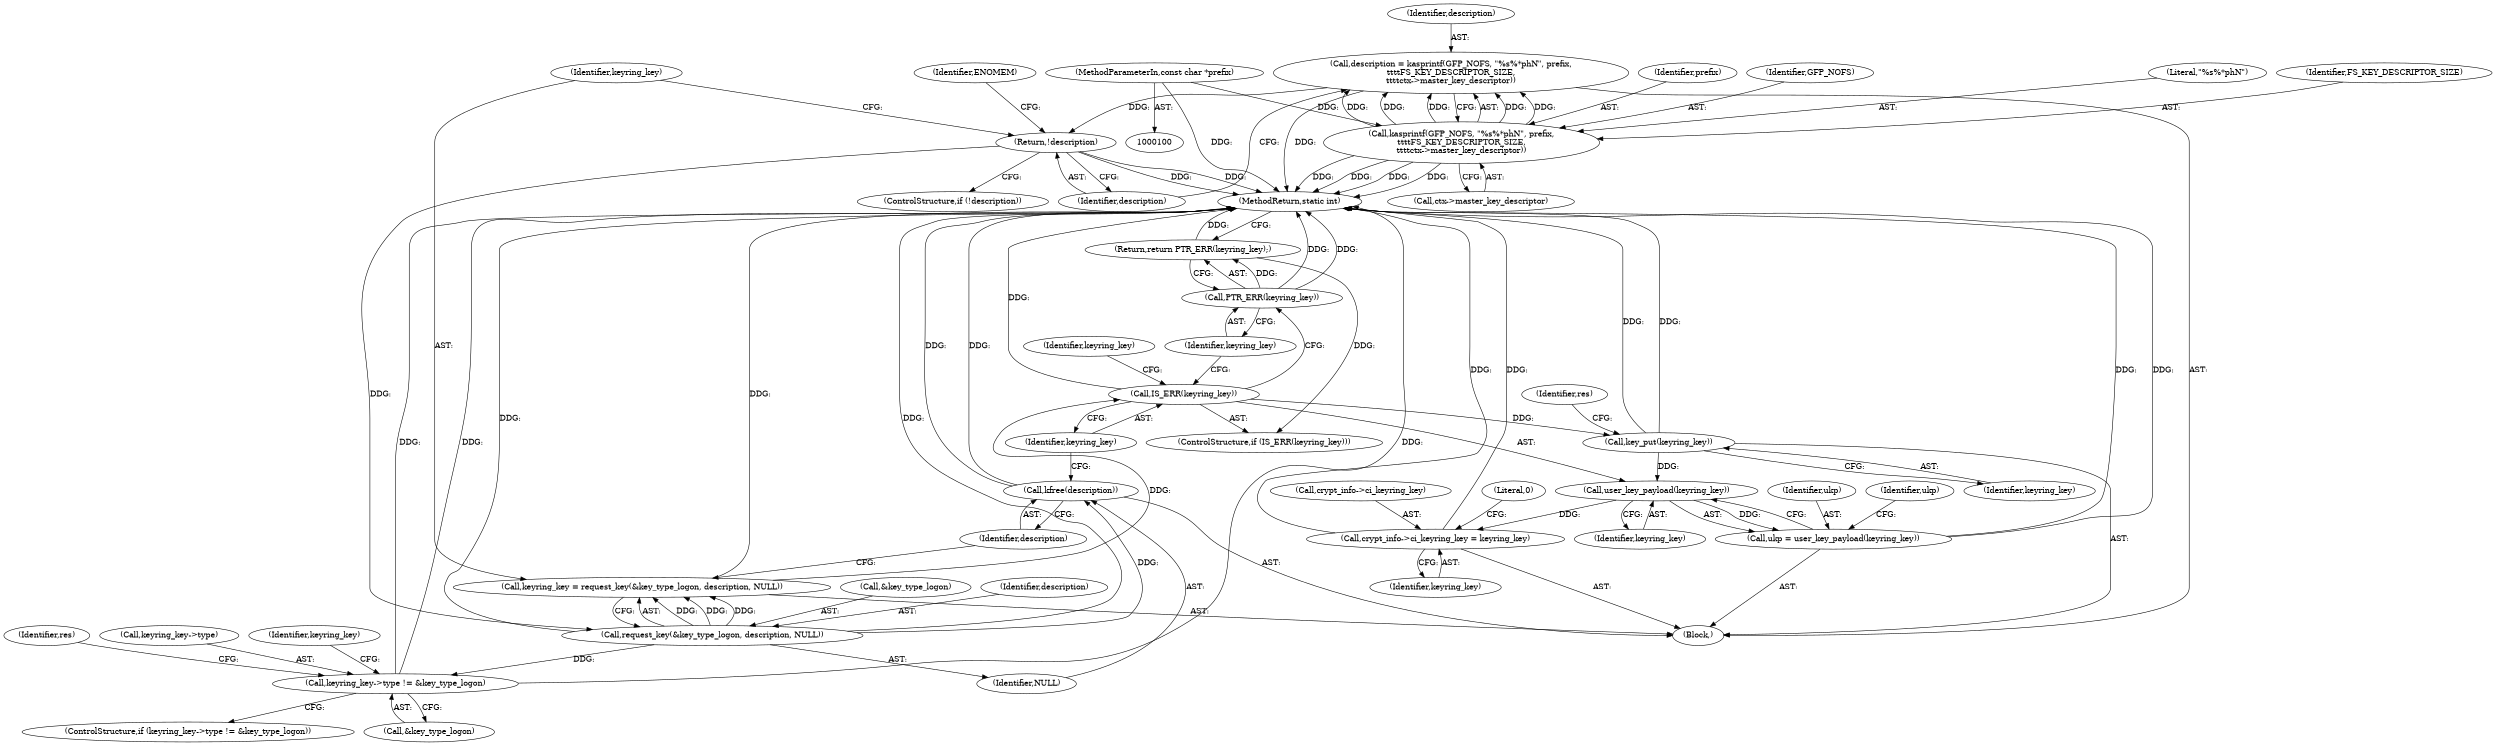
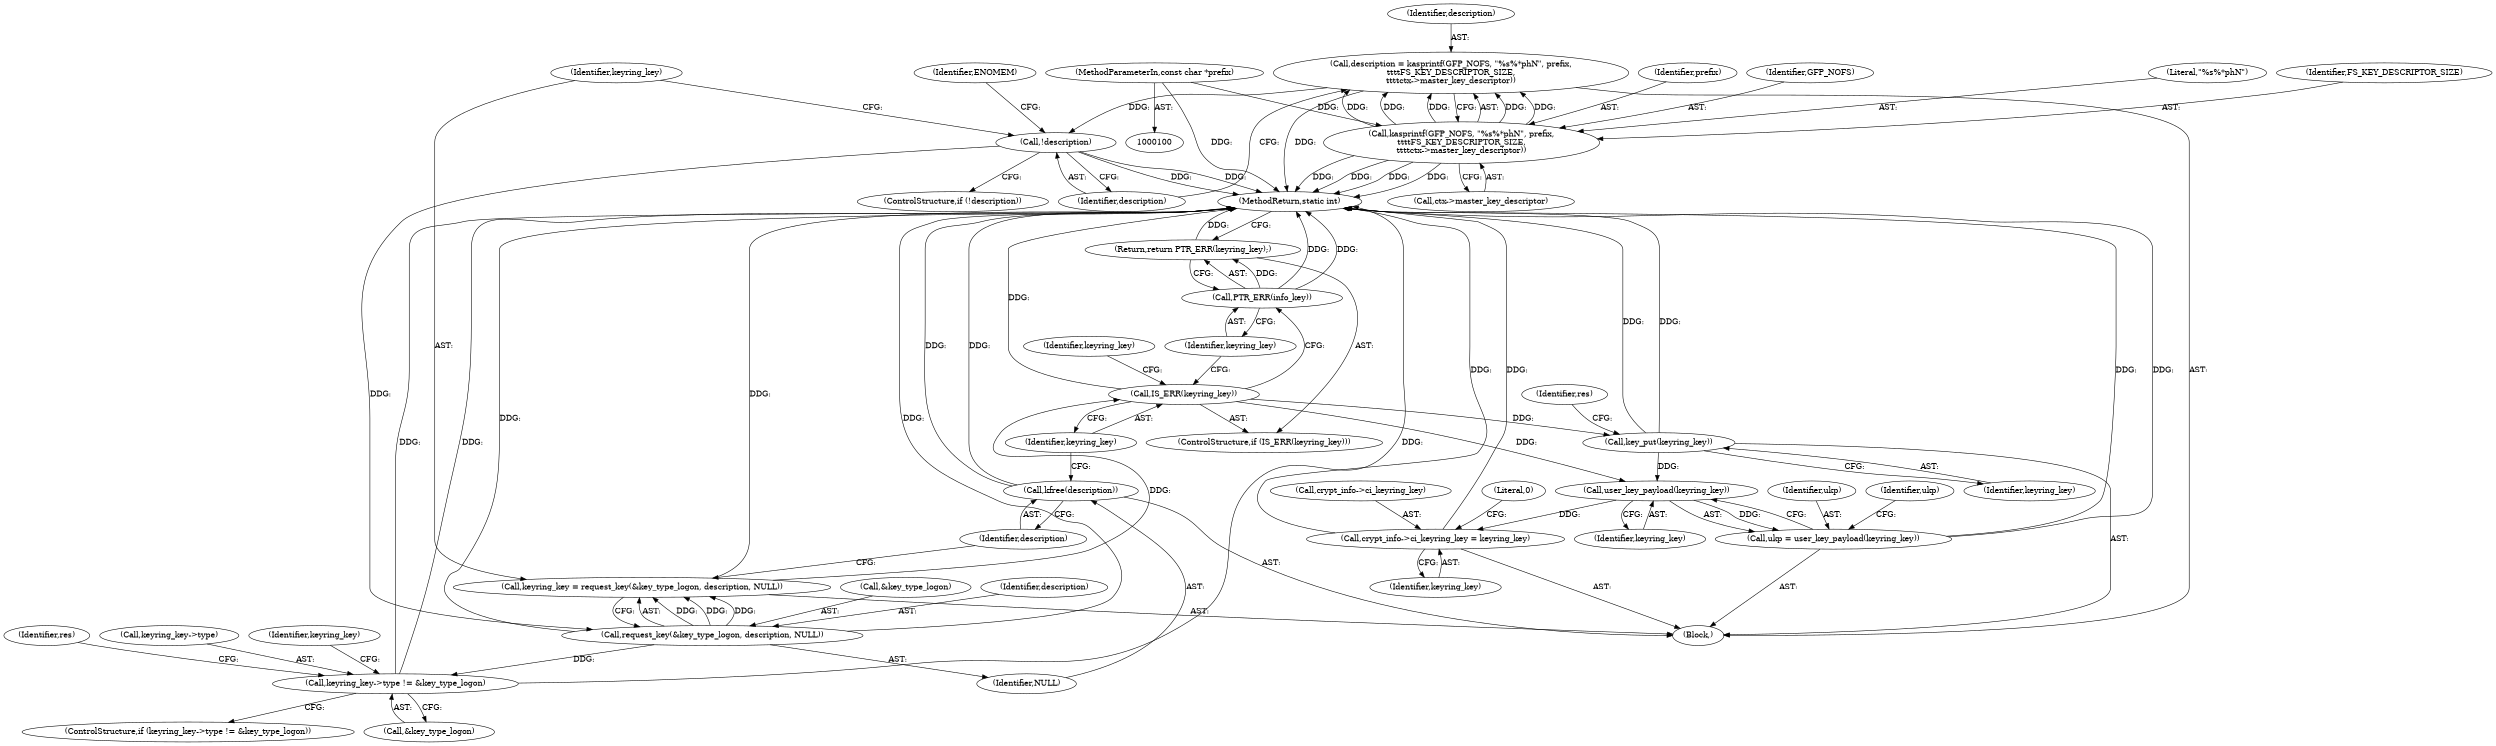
  digraph {
    fontname="DejaVu Serif"
    node [fontname="DejaVu Serif"]
    edge [fontname="DejaVu Serif"]
    n1 [label="(Call,description = kasprintf(GFP_NOFS, \"%s%*phN\", prefix,\n\t\t\t\tFS_KEY_DESCRIPTOR_SIZE,\n\t\t\t\tctx->master_key_descriptor))"]
    n2 [label="(Call,kasprintf(GFP_NOFS, \"%s%*phN\", prefix,\n\t\t\t\tFS_KEY_DESCRIPTOR_SIZE,\n\t\t\t\tctx->master_key_descriptor))"]
-   n3 [label="(Return,!description)"]
+   n3 [label="(Call,!description)"]
    n4 [label="(Block,)"]
    n5 [label="(MethodReturn,static int)"]
    n6 [label="(Call,ctx->master_key_descriptor)"]
    n7 [label="(Call,request_key(&key_type_logon, description, NULL))"]
    n8 [label="(Identifier,description)"]
    n9 [label="(ControlStructure,if (!description))"]
    n10 [label="(Return,return PTR_ERR(keyring_key);)"]
    n11 [label="(MethodParameterIn,const char *prefix)"]
    1000100
    n13 [label="(Call,keyring_key = request_key(&key_type_logon, description, NULL))"]
    n14 [label="(Call,kfree(description))"]
    n15 [label="(Call,keyring_key->type != &key_type_logon)"]
    n16 [label="(Identifier,NULL)"]
    n17 [label="(Call,IS_ERR(keyring_key))"]
    n18 [label="(Identifier,description)"]
    n19 [label="(ControlStructure,if (keyring_key->type != &key_type_logon))"]
    n20 [label="(Call,&key_type_logon)"]
-   n21 [label="(Call,PTR_ERR(keyring_key))"]
+   n21 [label="(Call,PTR_ERR(info_key))"]
    n22 [label="(Call,user_key_payload(keyring_key))"]
    n23 [label="(Call,key_put(keyring_key))"]
    n24 [label="(Identifier,keyring_key)"]
    n25 [label="(ControlStructure,if (IS_ERR(keyring_key)))"]
    n26 [label="(Identifier,keyring_key)"]
    n27 [label="(Call,ukp = user_key_payload(keyring_key))"]
    n28 [label="(Call,crypt_info->ci_keyring_key = keyring_key)"]
    n29 [label="(Identifier,keyring_key)"]
    n30 [label="(Identifier,keyring_key)"]
    n31 [label="(Identifier,keyring_key)"]
    n32 [label="(Identifier,prefix)"]
    n33 [label="(Identifier,ukp)"]
    n34 [label="(Identifier,res)"]
    n35 [label="(Identifier,GFP_NOFS)"]
    n36 [label="(Identifier,keyring_key)"]
    n37 [label="(Literal,\"%s%*phN\")"]
    n38 [label="(Identifier,keyring_key)"]
    n39 [label="(Literal,0)"]
    n40 [label="(Identifier,ENOMEM)"]
    n41 [label="(Call,&key_type_logon)"]
    n42 [label="(Call,crypt_info->ci_keyring_key)"]
    n43 [label="(Call,keyring_key->type)"]
    n44 [label="(Identifier,FS_KEY_DESCRIPTOR_SIZE)"]
    n45 [label="(Identifier,description)"]
    n46 [label="(Identifier,keyring_key)"]
    n47 [label="(Identifier,description)"]
    n48 [label="(Identifier,ukp)"]
    n49 [label="(Identifier,res)"]
    n1 -> n2 [label="CFG: "]
    n1 -> n3 [label="DDG: "]
    n1 -> n4 [label="AST: "]
    n1 -> n5 [label="DDG: "]
    n2 -> n1 [label="AST: "]
    n2 -> n1 [label="DDG: "]
    n2 -> n1 [label="DDG: "]
    n2 -> n1 [label="DDG: "]
    n2 -> n1 [label="DDG: "]
    n2 -> n1 [label="DDG: "]
    n2 -> n5 [label="DDG: "]
    n2 -> n5 [label="DDG: "]
    n2 -> n5 [label="DDG: "]
    n2 -> n5 [label="DDG: "]
    n2 -> n6 [label="CFG: "]
    n3 -> n5 [label="DDG: "]
    n3 -> n5 [label="DDG: "]
    n3 -> n7 [label="DDG: "]
    n3 -> n8 [label="CFG: "]
    n3 -> n9 [label="CFG: "]
    n5 -> n10 [label="CFG: "]
    n6 -> n2 [label="AST: "]
    n7 -> n5 [label="DDG: "]
    n7 -> n5 [label="DDG: "]
    n7 -> n13 [label="AST: "]
    n7 -> n13 [label="DDG: "]
    n7 -> n13 [label="DDG: "]
    n7 -> n13 [label="DDG: "]
-   n7 -> n14 [label="DDG: "]
    n7 -> n15 [label="DDG: "]
    n7 -> n16 [label="AST: "]
    n8 -> n1 [label="CFG: "]
    n8 -> n3 [label="AST: "]
    n10 -> n5 [label="DDG: "]
    n10 -> n21 [label="CFG: "]
-   n10 -> n25 [label="DDG: "]
+   n10 -> n25 [label="AST: "]
    n11 -> n2 [label="DDG: "]
    n11 -> n5 [label="DDG: "]
    n11 -> 1000100 [label="AST: "]
    n13 -> n4 [label="AST: "]
    n13 -> n5 [label="DDG: "]
    n13 -> n7 [label="CFG: "]
    n13 -> n17 [label="DDG: "]
    n14 -> n4 [label="AST: "]
    n14 -> n5 [label="DDG: "]
    n14 -> n5 [label="DDG: "]
    n14 -> n18 [label="CFG: "]
    n15 -> n5 [label="DDG: "]
    n15 -> n5 [label="DDG: "]
    n15 -> n5 [label="DDG: "]
    n15 -> n19 [label="CFG: "]
    n15 -> n20 [label="CFG: "]
    n16 -> n14 [label="AST: "]
    n17 -> n5 [label="DDG: "]
    n17 -> n21 [label="CFG: "]
-   n17 -> n22 [label="AST: "]
+   n17 -> n22 [label="DDG: "]
    n17 -> n23 [label="DDG: "]
    n17 -> n24 [label="CFG: "]
    n17 -> n25 [label="AST: "]
    n18 -> n13 [label="CFG: "]
    n18 -> n14 [label="AST: "]
    n20 -> n15 [label="AST: "]
    n21 -> n5 [label="DDG: "]
    n21 -> n5 [label="DDG: "]
    n21 -> n10 [label="AST: "]
    n21 -> n10 [label="DDG: "]
    n21 -> n26 [label="CFG: "]
    n22 -> n27 [label="AST: "]
    n22 -> n27 [label="DDG: "]
    n22 -> n28 [label="DDG: "]
    n22 -> n29 [label="CFG: "]
    n23 -> n4 [label="AST: "]
    n23 -> n5 [label="DDG: "]
    n23 -> n5 [label="DDG: "]
    n23 -> n22 [label="DDG: "]
    n23 -> n30 [label="CFG: "]
    n24 -> n14 [label="CFG: "]
    n24 -> n17 [label="AST: "]
    n26 -> n17 [label="CFG: "]
    n26 -> n21 [label="AST: "]
    n27 -> n4 [label="AST: "]
    n27 -> n5 [label="DDG: "]
    n27 -> n5 [label="DDG: "]
    n27 -> n22 [label="CFG: "]
    n28 -> n4 [label="AST: "]
    n28 -> n5 [label="DDG: "]
    n28 -> n5 [label="DDG: "]
    n28 -> n31 [label="CFG: "]
    n29 -> n22 [label="AST: "]
    n30 -> n23 [label="AST: "]
    n31 -> n28 [label="AST: "]
    n32 -> n2 [label="AST: "]
    n33 -> n27 [label="AST: "]
    n34 -> n23 [label="CFG: "]
    n35 -> n2 [label="AST: "]
    n36 -> n3 [label="CFG: "]
    n36 -> n13 [label="AST: "]
    n37 -> n2 [label="AST: "]
    n38 -> n17 [label="CFG: "]
    n39 -> n28 [label="CFG: "]
    n40 -> n3 [label="CFG: "]
    n41 -> n7 [label="AST: "]
    n42 -> n28 [label="AST: "]
    n43 -> n15 [label="AST: "]
    n44 -> n2 [label="AST: "]
    n45 -> n1 [label="AST: "]
    n46 -> n15 [label="CFG: "]
    n47 -> n7 [label="AST: "]
    n48 -> n27 [label="CFG: "]
    n49 -> n15 [label="CFG: "]
  }
